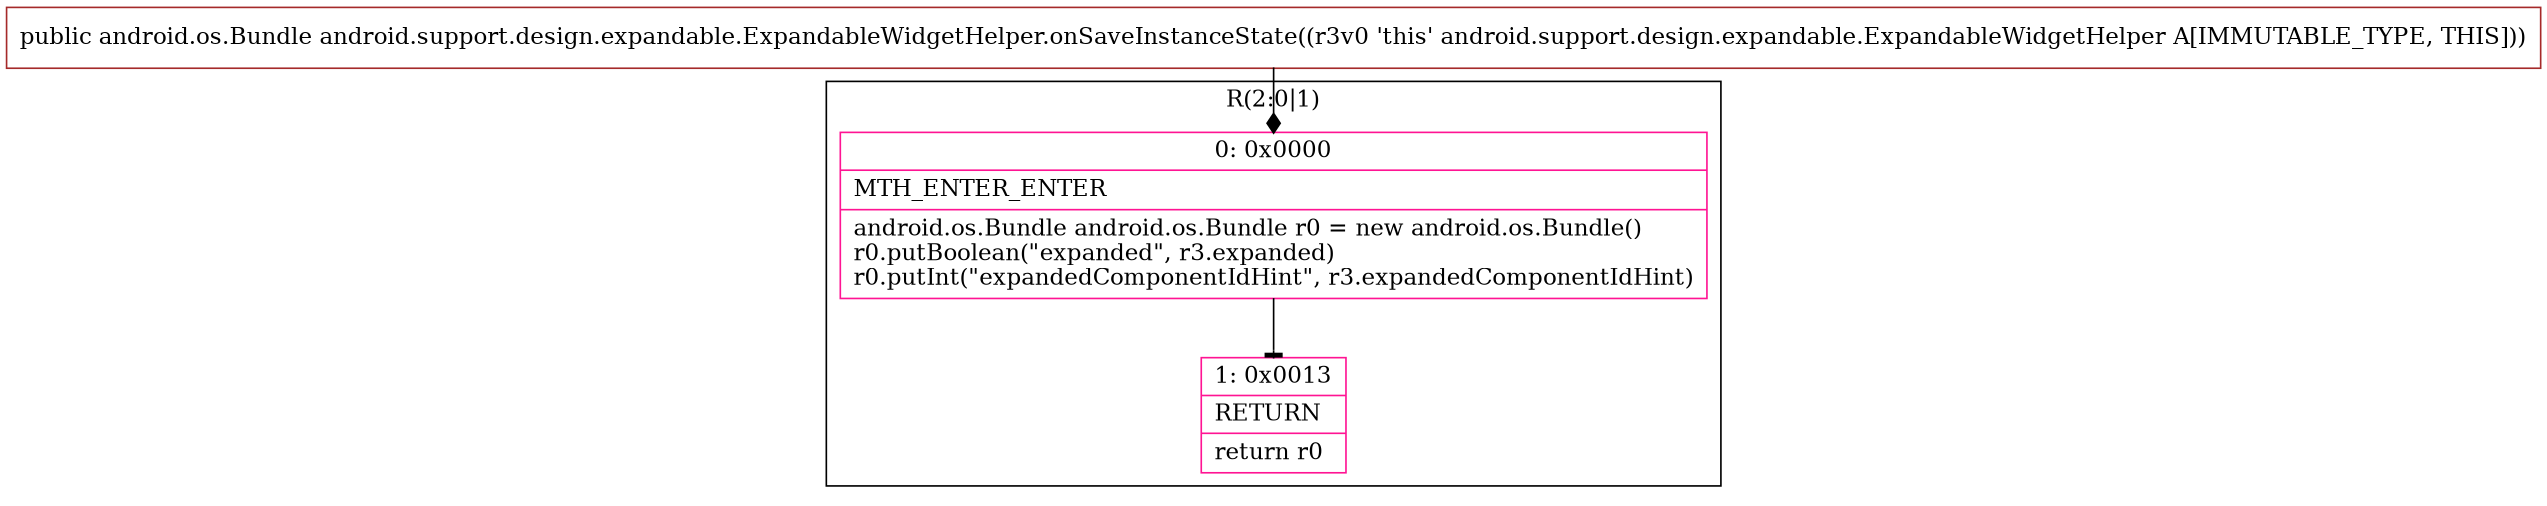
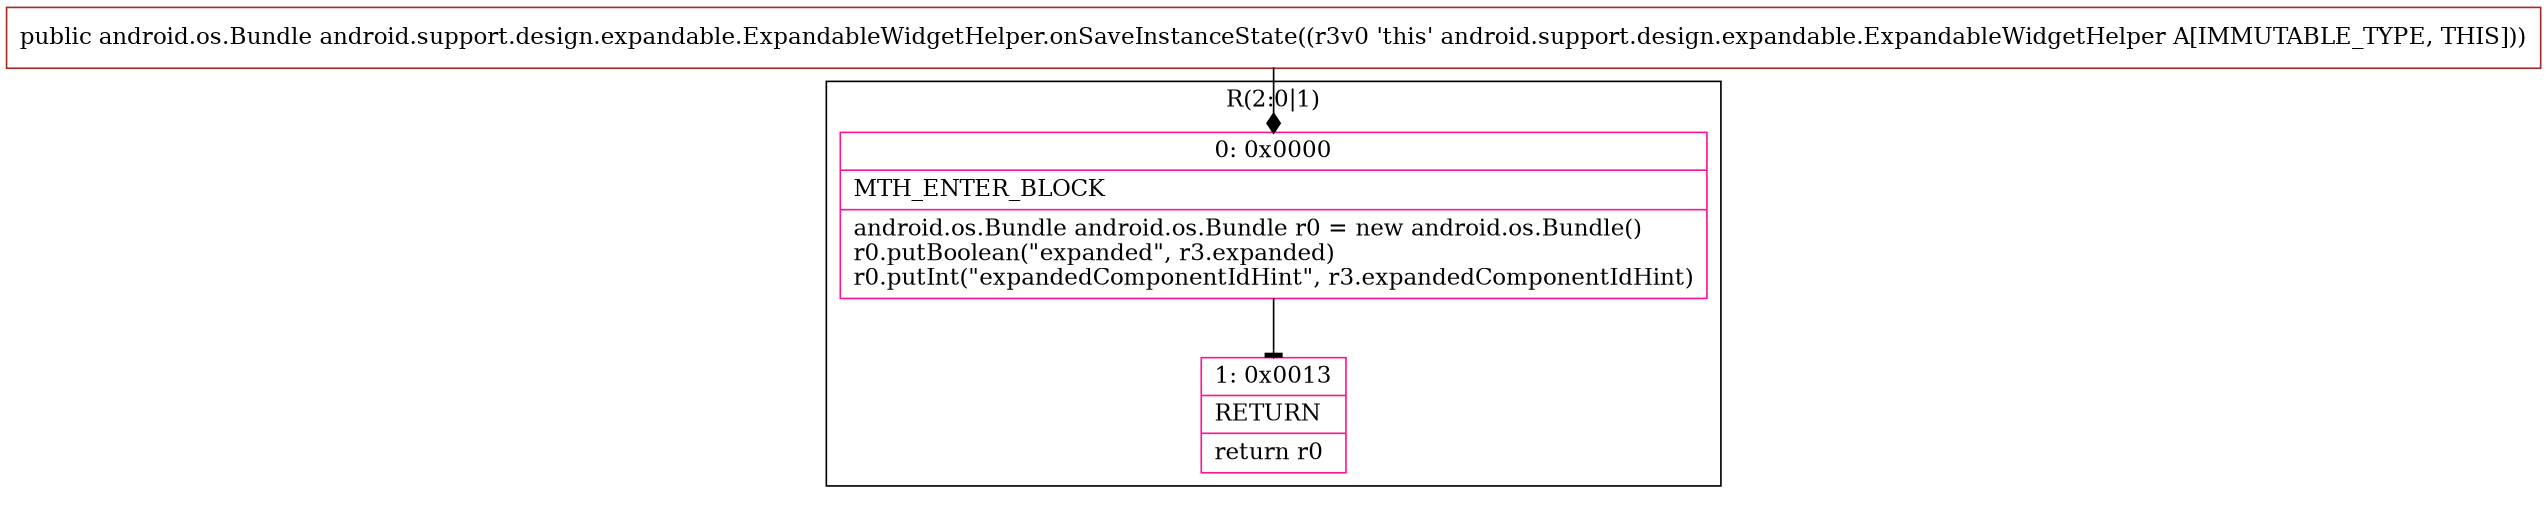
  digraph {
    node [color=deeppink shape=record]
-   n1 [label="{0\:\ 0x0000|MTH_ENTER_ENTER\l|android.os.Bundle android.os.Bundle r0 = new android.os.Bundle()\lr0.putBoolean(\"expanded\", r3.expanded)\lr0.putInt(\"expandedComponentIdHint\", r3.expandedComponentIdHint)\l}"]
+   n1 [label="{0\:\ 0x0000|MTH_ENTER_BLOCK\l|android.os.Bundle android.os.Bundle r0 = new android.os.Bundle()\lr0.putBoolean(\"expanded\", r3.expanded)\lr0.putInt(\"expandedComponentIdHint\", r3.expandedComponentIdHint)\l}"]
    n2 [label="{1\:\ 0x0013|RETURN\l|return r0\l}"]
    n3 [label="{public android.os.Bundle android.support.design.expandable.ExpandableWidgetHelper.onSaveInstanceState((r3v0 'this' android.support.design.expandable.ExpandableWidgetHelper A[IMMUTABLE_TYPE, THIS])) }" color=brown]
    subgraph cluster_1 {
      label="R(2:0|1)"
      n1
      n2
    }
    n1 -> n2 [arrowhead=tee]
    n3 -> n1 [arrowhead=diamond]
  }
